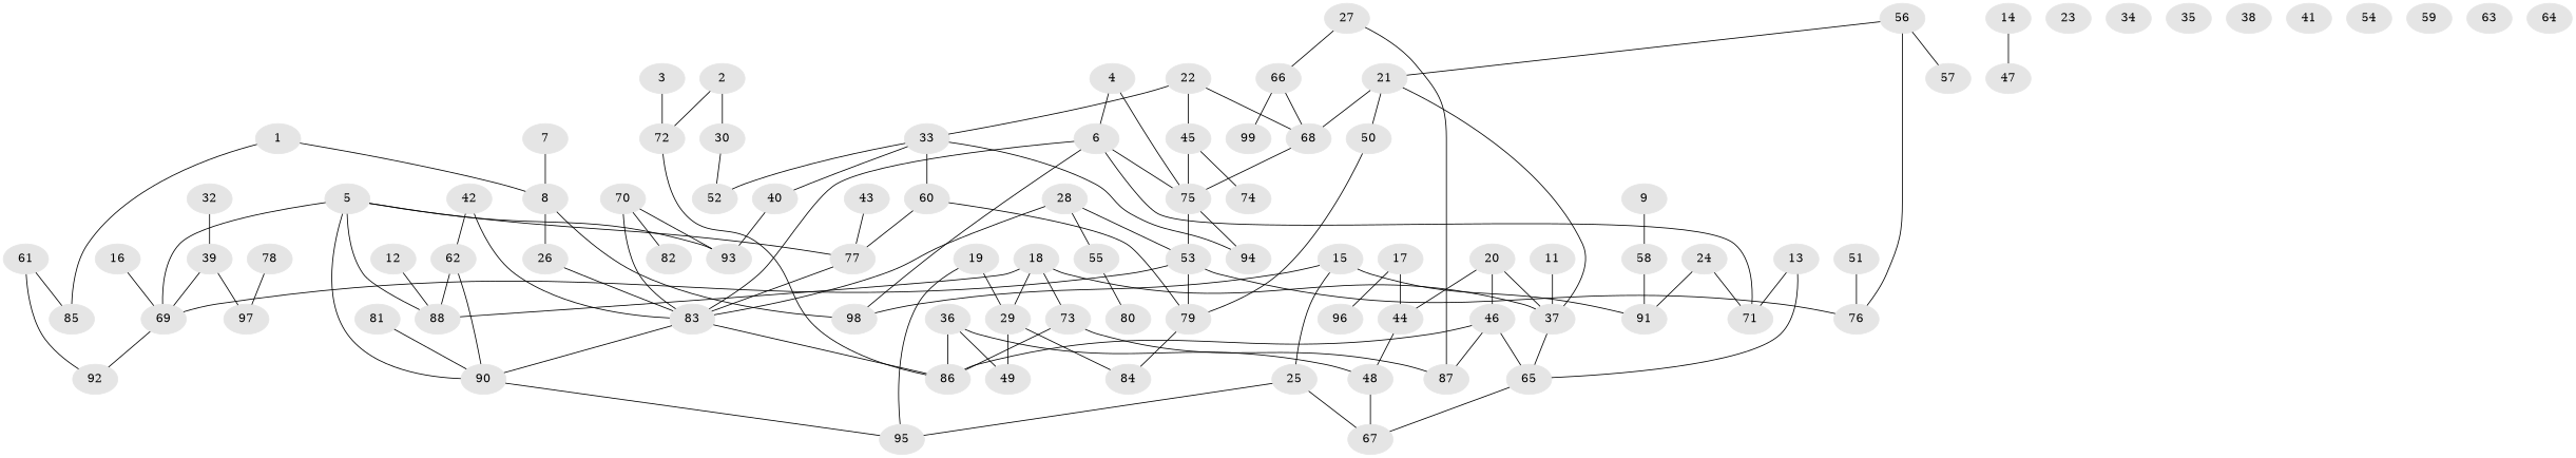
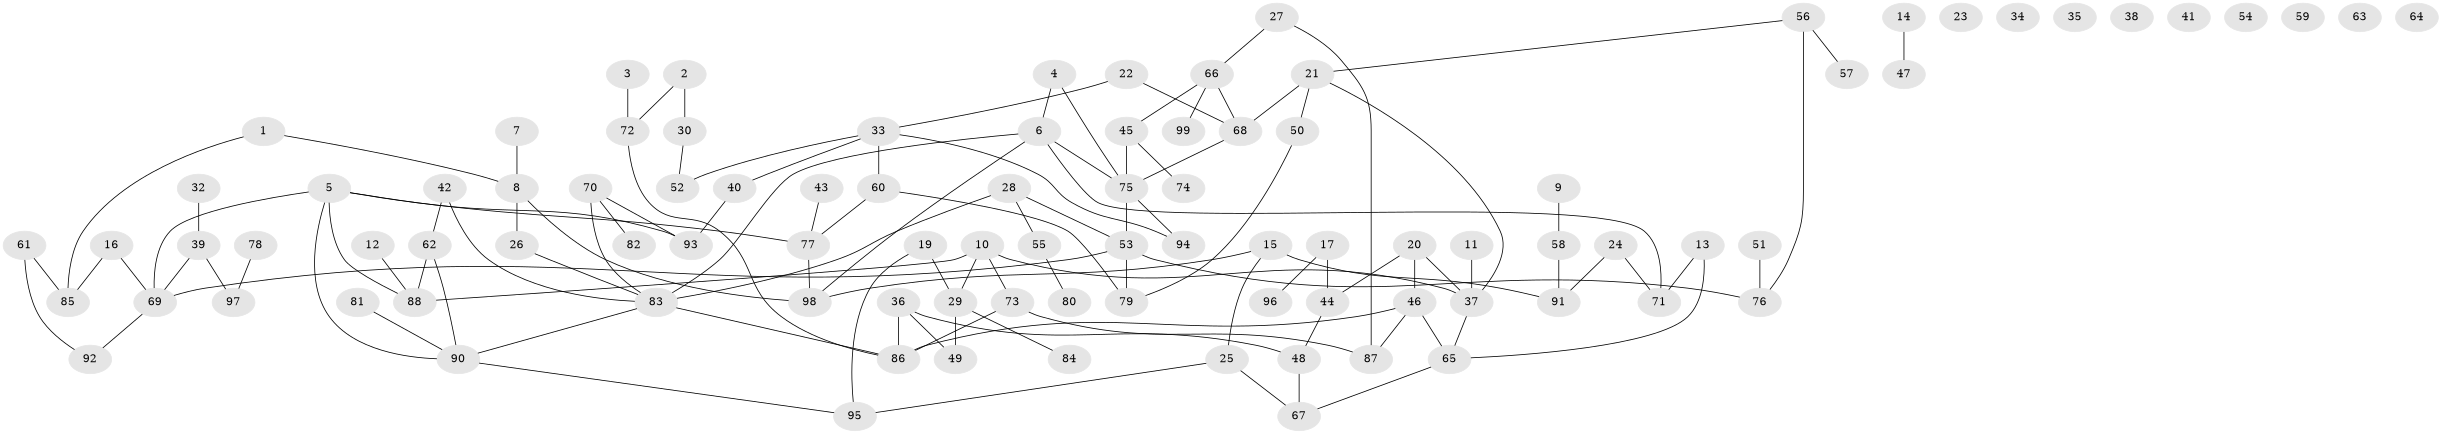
  graph {
    node [color=gray90 style=filled]
    1
    8
    85
    n4 [label=98]
    26
    2
    30
    72
    52
    86
    3
    4
    6
    75
    71
    83
    53
    94
    5
    69
    77
    88
    90
    93
    92
    95
    79
    76
    7
    9
    58
    91
-   10 [label=18]
+   10
    29
    73
    37
    19
    49
    84
    87
    11
    65
    12
    13
    67
    14
    47
    15
    25
    16
    17
    44
    96
    48
    20
    46
    21
    50
    68
    22
    33
    45
    40
    60
    74
    23
    24
    27
    66
    n70 [label=99]
    28
    55
    80
    32
    39
    97
    34
    35
    36
    38
    41
    42
    62
    43
    51
    54
    56
    57
    59
    61
    63
    64
    70
    82
    78
    81
    1 -- 8
    1 -- 85
    8 -- n4
    8 -- 26
    26 -- 83
    2 -- 30
    2 -- 72
    30 -- 52
    72 -- 86
    3 -- 72
    4 -- 6
    4 -- 75
    6 -- n4
    6 -- 75
    6 -- 71
    6 -- 83
    75 -- 53
    75 -- 94
    83 -- 86
    83 -- 90
    53 -- 69
    53 -- 79
    53 -- 76
    5 -- 69
    5 -- 77
    5 -- 88
    5 -- 90
    5 -- 93
    69 -- 92
-   77 -- 83
+   77 -- n4
    90 -- 95
-   79 -- 84
    7 -- 8
    9 -- 58
    58 -- 91
    10 -- 88
    10 -- 29
    10 -- 73
    10 -- 37
    29 -- 49
    29 -- 84
    73 -- 86
    73 -- 87
    37 -- 65
    19 -- 95
    19 -- 29
    11 -- 37
    65 -- 67
    12 -- 88
    13 -- 71
    13 -- 65
    14 -- 47
    15 -- n4
    15 -- 91
    15 -- 25
    25 -- 95
    25 -- 67
+   16 -- 85
    16 -- 69
    17 -- 44
    17 -- 96
    44 -- 48
    48 -- 67
    20 -- 37
    20 -- 44
    20 -- 46
    46 -- 86
    46 -- 87
    46 -- 65
    21 -- 37
    21 -- 50
    21 -- 68
    50 -- 79
    68 -- 75
    22 -- 68
    22 -- 33
-   22 -- 45
+   66 -- 45
    33 -- 52
    33 -- 94
    33 -- 40
    33 -- 60
    45 -- 75
    45 -- 74
    40 -- 93
    60 -- 77
    60 -- 79
    24 -- 71
    24 -- 91
    27 -- 87
    27 -- 66
    66 -- 68
    66 -- n70
    28 -- 83
    28 -- 53
    28 -- 55
    55 -- 80
    32 -- 39
    39 -- 69
    39 -- 97
    36 -- 86
    36 -- 49
    36 -- 48
    42 -- 83
    42 -- 62
    62 -- 88
    62 -- 90
    43 -- 77
    51 -- 76
    56 -- 76
    56 -- 21
    56 -- 57
    61 -- 85
    61 -- 92
    70 -- 83
    70 -- 93
    70 -- 82
    78 -- 97
    81 -- 90
  }
